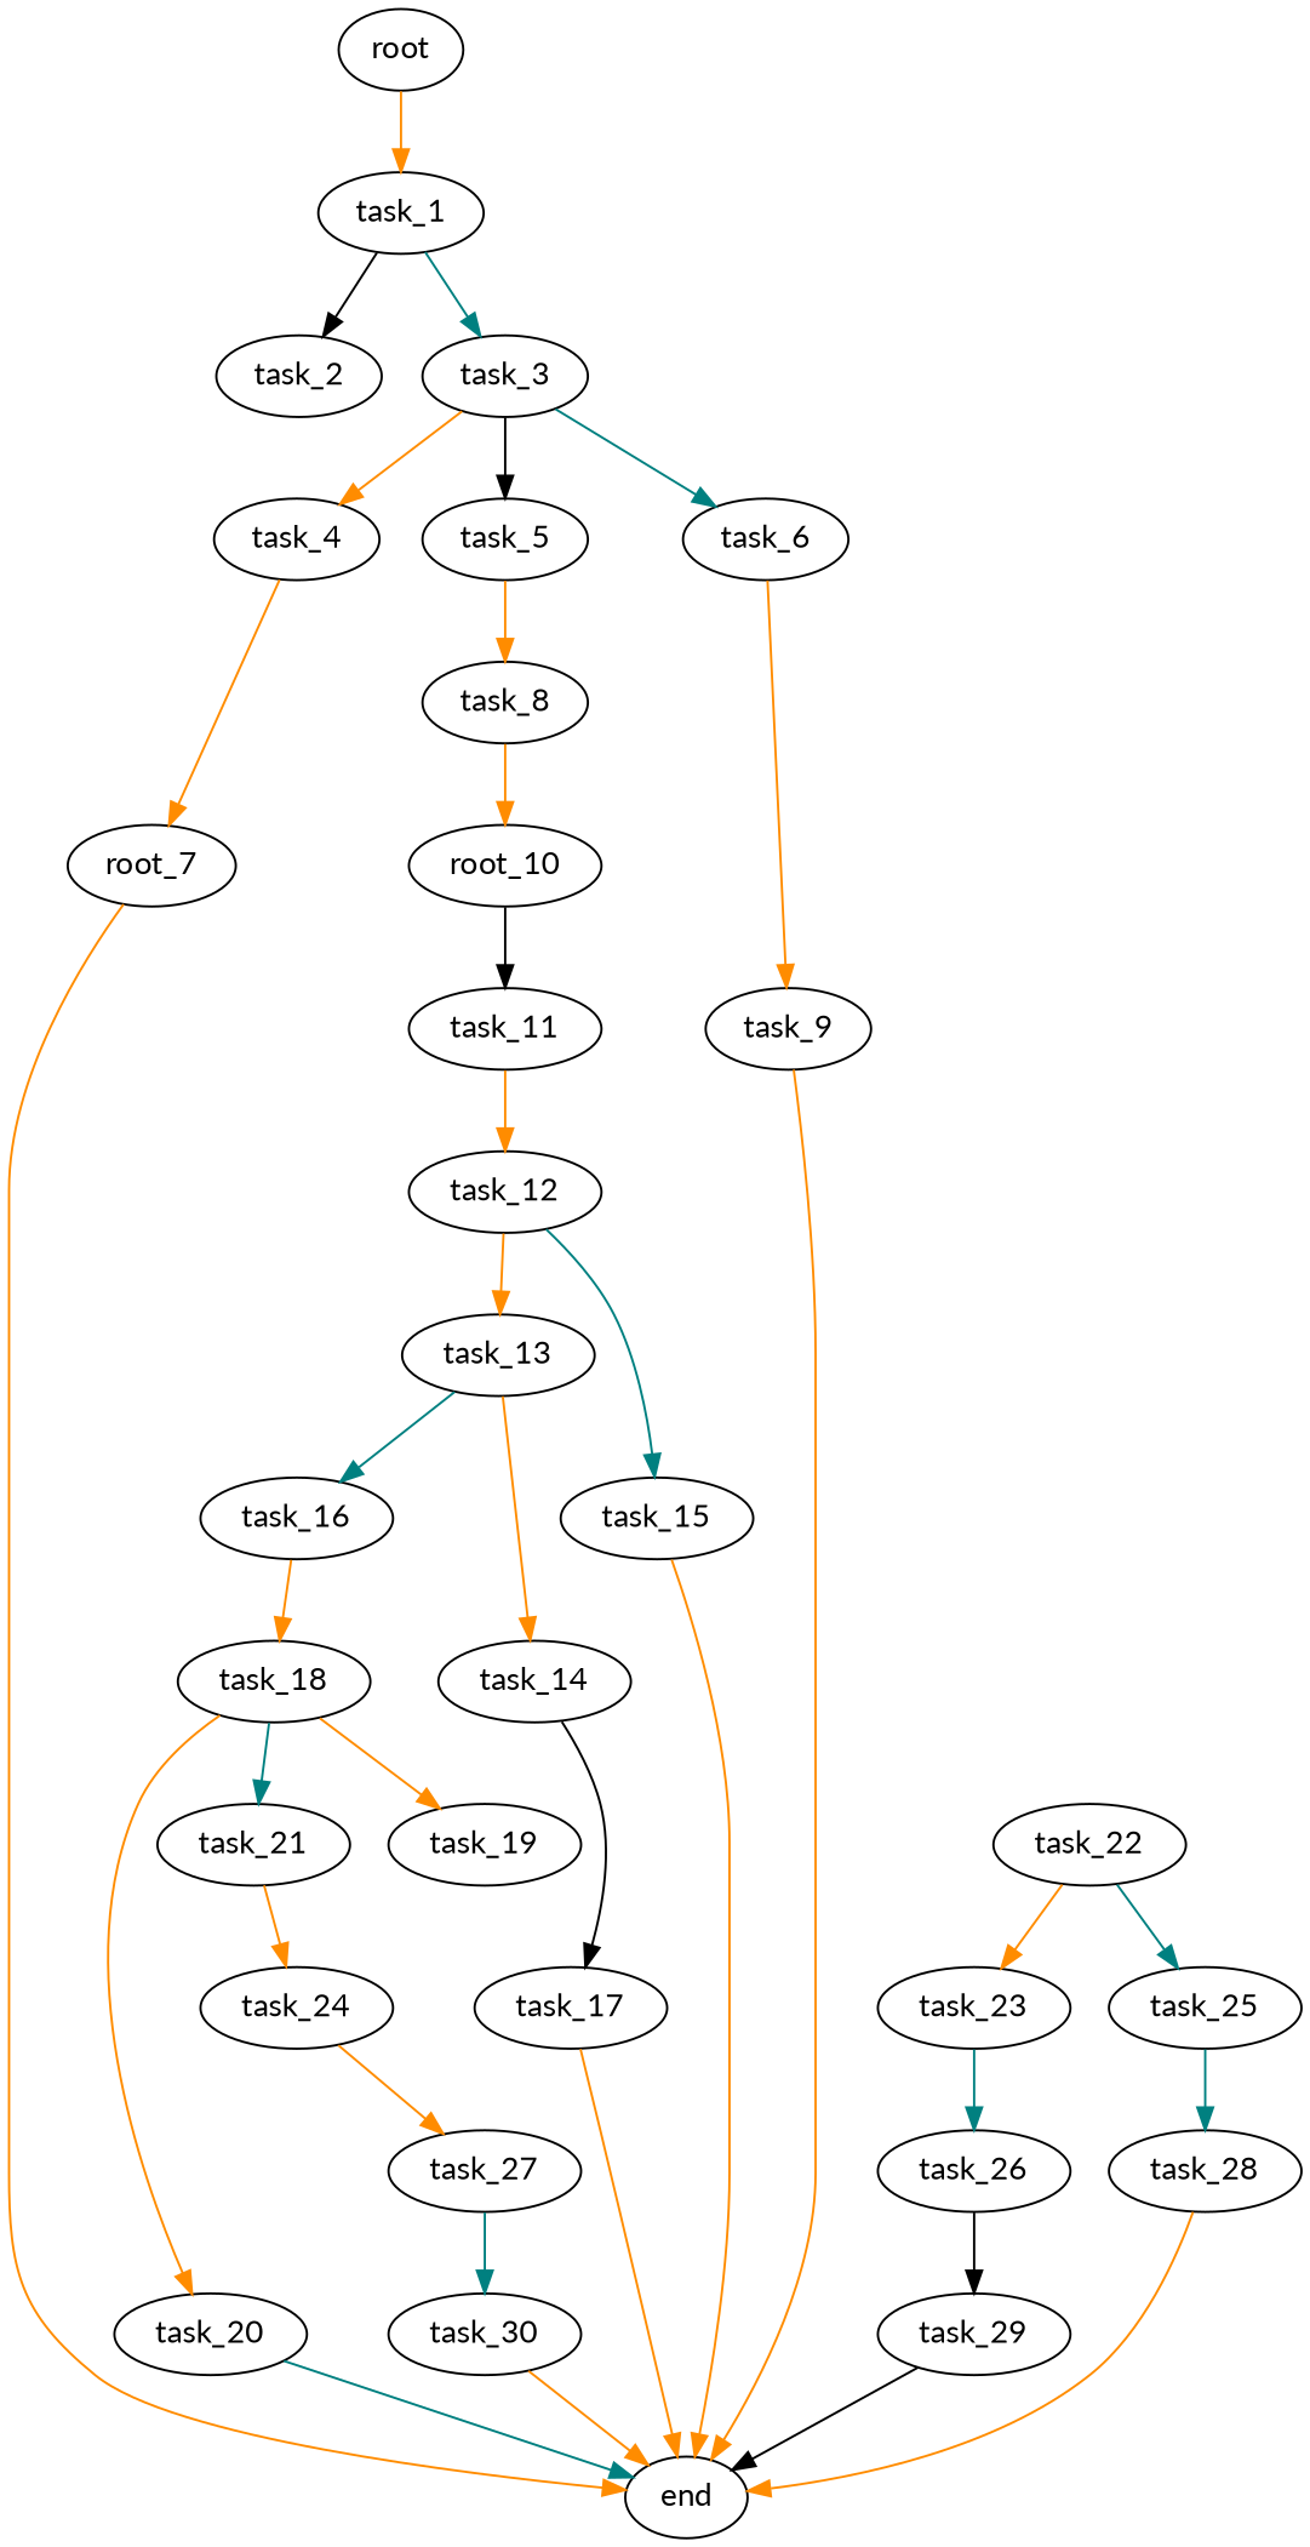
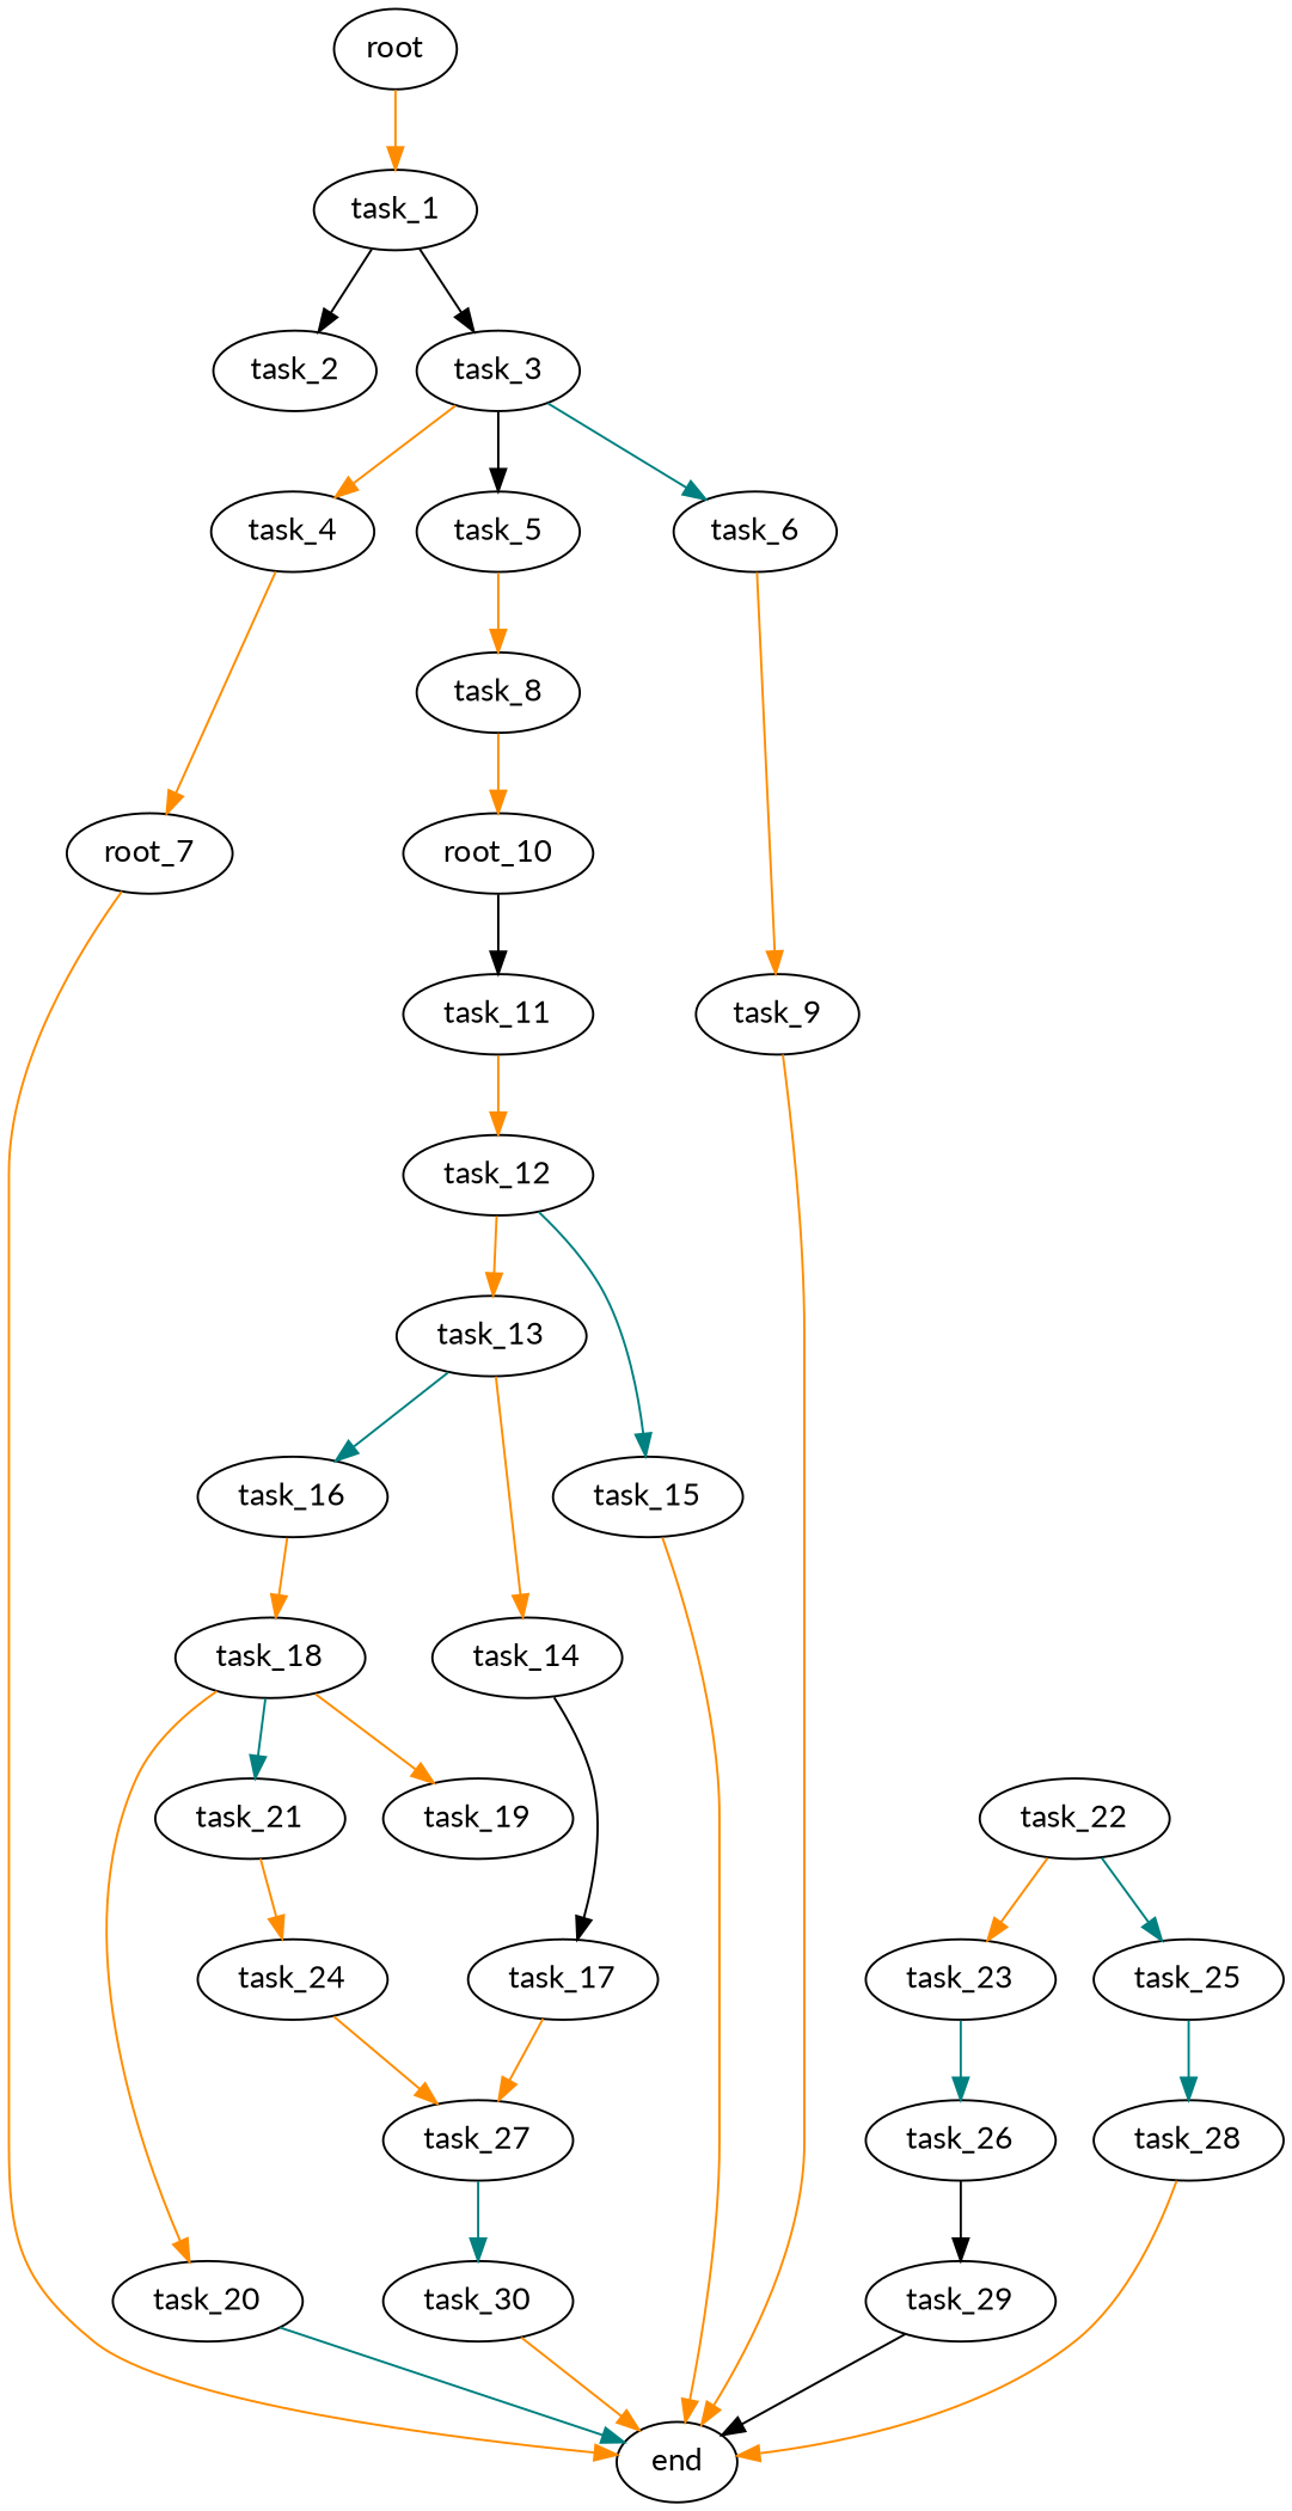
  digraph {
    fontname=Lato
    node [fontname=Lato]
    edge [color=darkorange fontname=Lato]
    root
    task_1
    task_2
    task_3
    task_4
    task_5
    task_6
    n8 [label=root_7]
    task_8
    task_9
    end
    n12 [label=root_10]
    task_11
    task_12
    task_13
    task_15
    task_14
    task_16
    task_17
    task_18
    task_19
    task_20
    task_21
    task_24
    task_22
    task_23
    task_25
    task_27
    task_26
    task_28
    task_29
    task_30
    root -> task_1
    task_1 -> task_2 [color=black]
-   task_1 -> task_3 [color=teal]
+   task_1 -> task_3 [color=black]
    task_3 -> task_4
    task_3 -> task_5 [color=black]
    task_3 -> task_6 [color=teal]
    task_4 -> n8
    task_5 -> task_8
    task_6 -> task_9
    n8 -> end
    task_8 -> n12
    task_9 -> end
    n12 -> task_11 [color=black]
    task_11 -> task_12
    task_12 -> task_13
    task_12 -> task_15 [color=teal]
    task_13 -> task_14
    task_13 -> task_16 [color=teal]
    task_15 -> end
    task_14 -> task_17 [color=black]
    task_16 -> task_18
-   task_17 -> end
+   task_17 -> task_27
    task_18 -> task_19
    task_18 -> task_20
    task_18 -> task_21 [color=teal]
    task_20 -> end [color=teal]
    task_21 -> task_24
    task_24 -> task_27
    task_22 -> task_23
    task_22 -> task_25 [color=teal]
    task_23 -> task_26 [color=teal]
    task_25 -> task_28 [color=teal]
    task_27 -> task_30 [color=teal]
    task_26 -> task_29 [color=black]
    task_28 -> end
    task_29 -> end [color=black]
    task_30 -> end
  }
